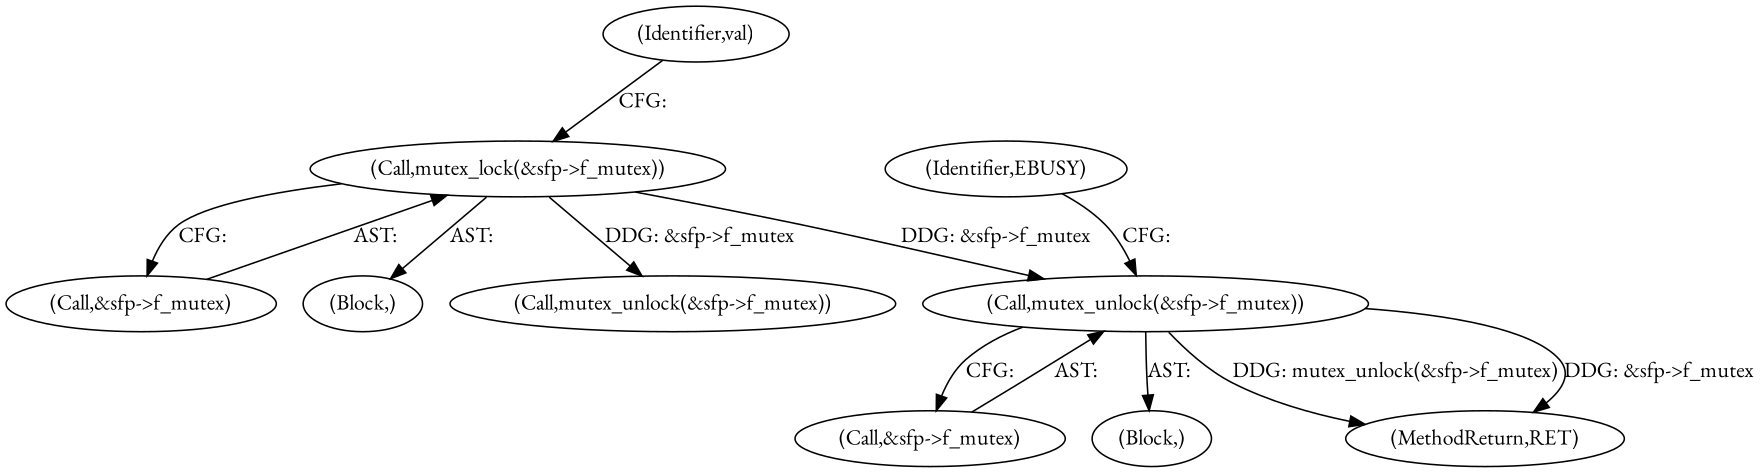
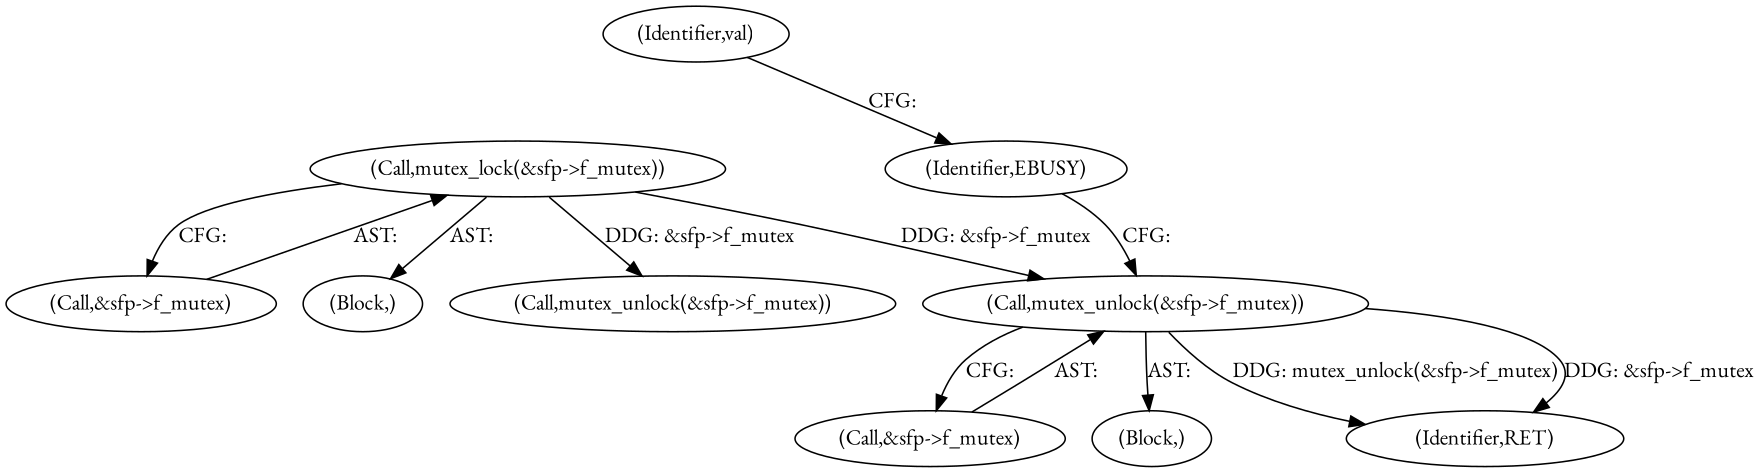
  digraph {
    fontname="EB Garamond"
    node [fontname="EB Garamond"]
    edge [fontname="EB Garamond"]
    n1 [label="(Call,mutex_unlock(&sfp->f_mutex))"]
    n2 [label="(Call,&sfp->f_mutex)"]
    n3 [label="(Block,)"]
-   n4 [label="(MethodReturn,RET)"]
+   n4 [label="(Identifier,RET)"]
    n5 [label="(Call,mutex_lock(&sfp->f_mutex))"]
    n6 [label="(Call,&sfp->f_mutex)"]
    n7 [label="(Block,)"]
    n8 [label="(Call,mutex_unlock(&sfp->f_mutex))"]
    n9 [label="(Identifier,val)"]
    n10 [label="(Identifier,EBUSY)"]
    n1 -> n2 [label="CFG: "]
    n1 -> n3 [label="AST: "]
    n1 -> n4 [label="DDG: mutex_unlock(&sfp->f_mutex)"]
    n1 -> n4 [label="DDG: &sfp->f_mutex"]
    n2 -> n1 [label="AST: "]
    n5 -> n1 [label="DDG: &sfp->f_mutex"]
    n5 -> n6 [label="CFG: "]
    n5 -> n7 [label="AST: "]
    n5 -> n8 [label="DDG: &sfp->f_mutex"]
    n6 -> n5 [label="AST: "]
-   n9 -> n5 [label="CFG: "]
+   n9 -> n10 [label="CFG: "]
    n10 -> n1 [label="CFG: "]
  }
